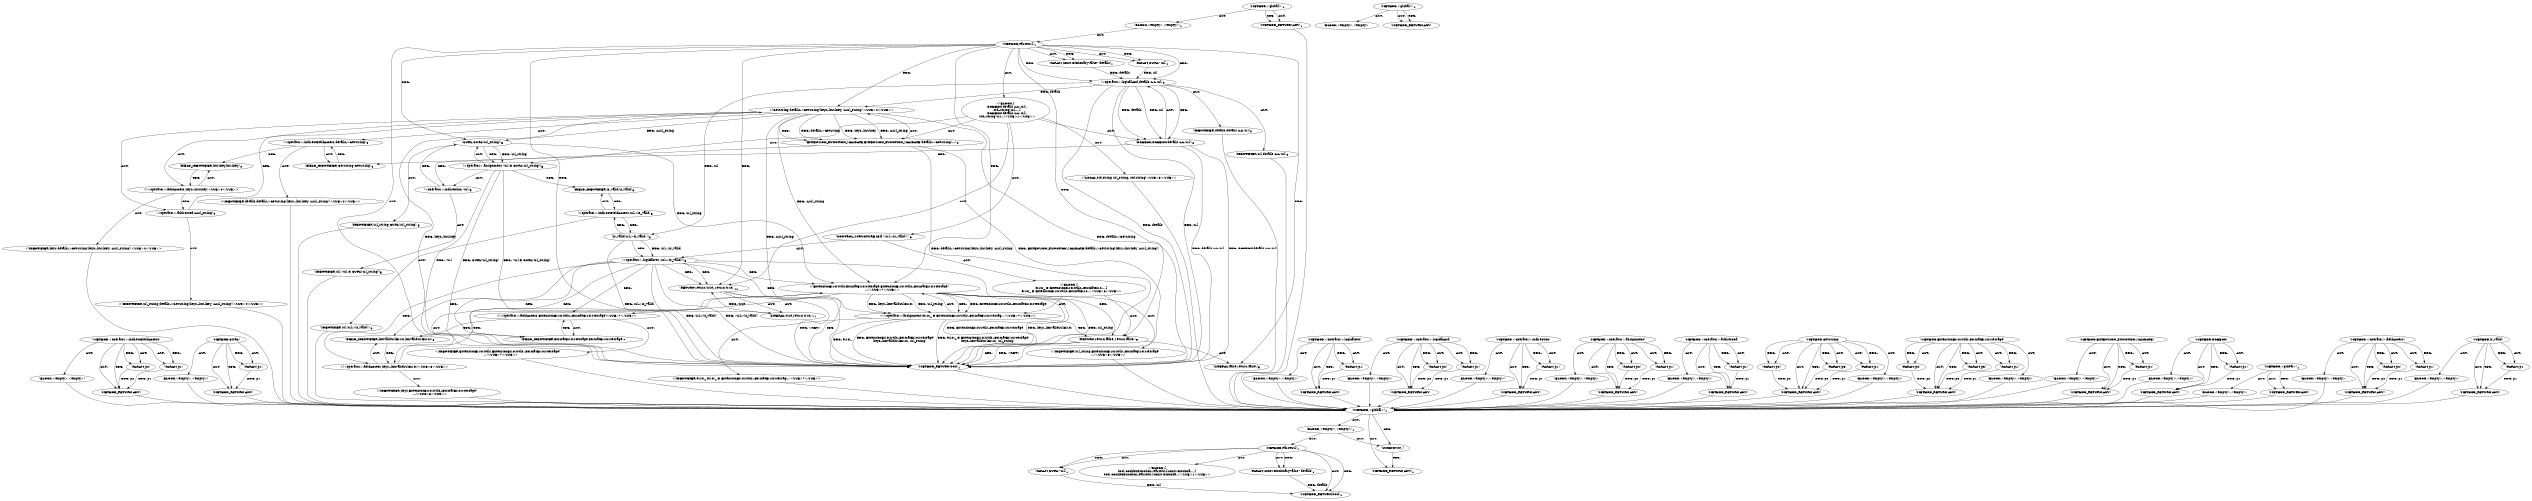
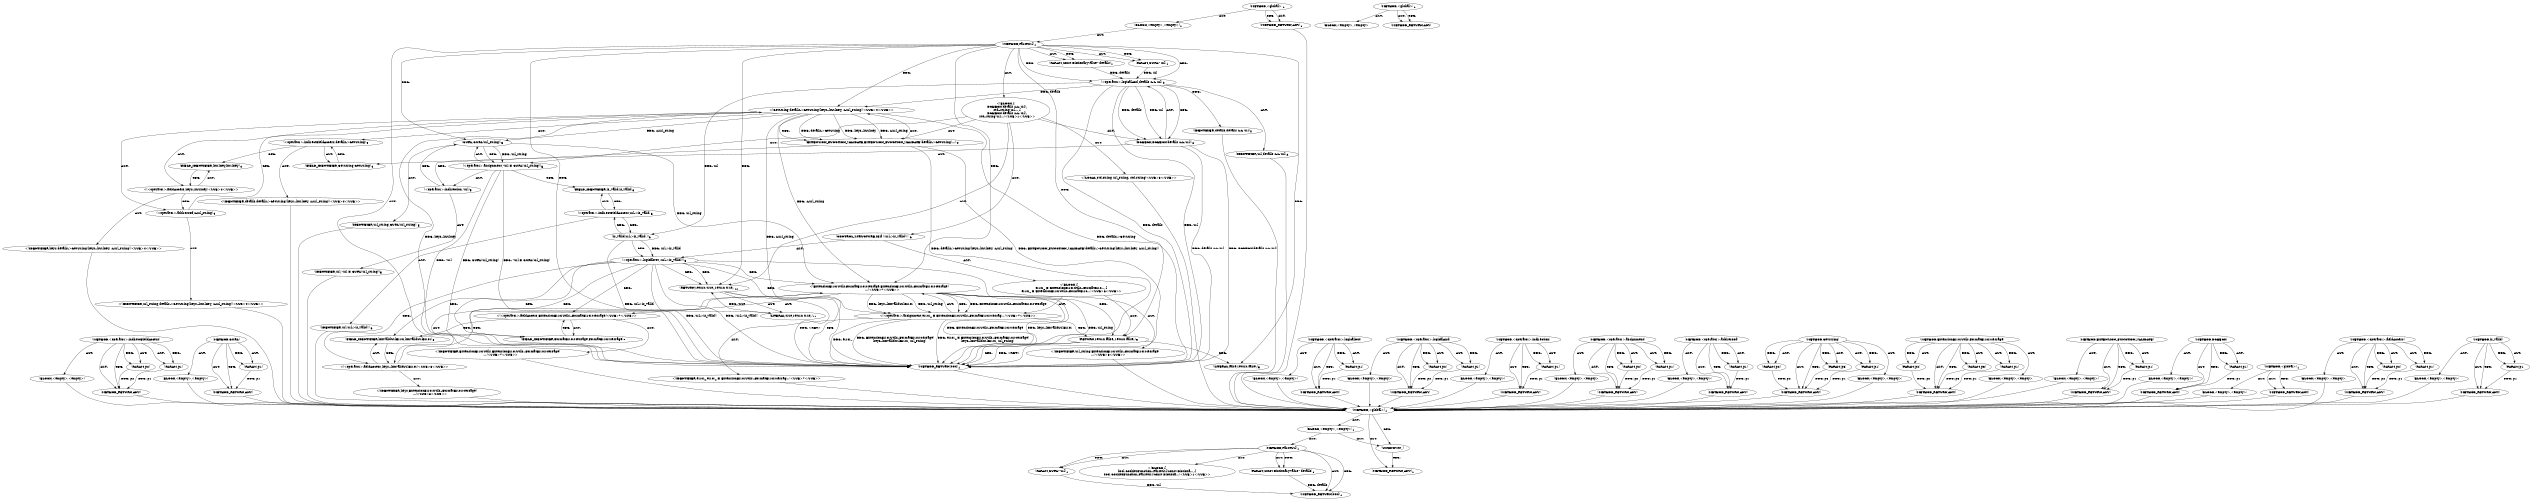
  digraph {
    n1 [label=<(METHOD,&lt;operator&gt;.indirectFieldAccess)>]
    n2 [label=<(PARAM,p1)>]
    n3 [label=<(PARAM,p2)>]
    n4 [label=<(BLOCK,&lt;empty&gt;,&lt;empty&gt;)>]
    n5 [label=<(METHOD_RETURN,ANY)>]
    n6 [label=<(METHOD,&lt;global&gt;)<SUB>1</SUB>>]
    n7 [label=<(BLOCK,&lt;empty&gt;,&lt;empty&gt;)<SUB>1</SUB>>]
    n8 [label=<(UNKNOWN,,)>]
    n9 [label=<(METHOD_RETURN,ANY)<SUB>1</SUB>>]
    n10 [label=<(METHOD,GURL)>]
    n11 [label=<(PARAM,p1)>]
    n12 [label=<(BLOCK,&lt;empty&gt;,&lt;empty&gt;)>]
    n13 [label=<(METHOD_RETURN,ANY)>]
    n14 [label=<(METHOD,&lt;global&gt;)<SUB>1</SUB>>]
    n15 [label=<(BLOCK,&lt;empty&gt;,&lt;empty&gt;)<SUB>1</SUB>>]
    n16 [label=<(METHOD_RETURN,ANY)<SUB>1</SUB>>]
    n17 [label=<(METHOD,ParseUrl)<SUB>1</SUB>>]
    n18 [label=<(PARAM,const DictionaryValue* details)<SUB>1</SUB>>]
    n19 [label=<(PARAM,GURL* url)<SUB>1</SUB>>]
    n20 [label="<(BLOCK,{\n   DCHECK(details &amp;&amp; url);\n   std::string url...,{\n   DCHECK(details &amp;&amp; url);\n   std::string url...)<SUB>1</SUB>>"]
    n21 [label=<(&lt;operator&gt;.logicalAnd,details &amp;&amp; url)<SUB>2</SUB>>]
    n22 [label="<(GetString,details-&gt;GetString(keys::kUrlKey, &amp;url_string))<SUB>4</SUB>>"]
    n23 [label=<(GURL,GURL(url_string))<SUB>5</SUB>>]
    n24 [label="<(ExtensionErrorUtils.FormatErrorMessage,ExtensionErrorUtils::FormatErrorMessage(\n      ...)<SUB>7</SUB>>"]
    n25 [label=<(RETURN,return false;,return false;)<SUB>9</SUB>>]
    n26 [label=<(LITERAL,false,return false;)<SUB>9</SUB>>]
    n27 [label=<(RETURN,return true;,return true;)<SUB>11</SUB>>]
    n28 [label=<(LITERAL,true,return true;)<SUB>11</SUB>>]
    n29 [label=<(METHOD_RETURN,bool)<SUB>1</SUB>>]
    n30 [label=<(DCHECK,DCHECK(details &amp;&amp; url))<SUB>2</SUB>>]
    n31 [label="<(LOCAL,std.string url_string: std.string)<SUB>3</SUB>>"]
    n32 [label=<(EXTENSION_FUNCTION_VALIDATE,EXTENSION_FUNCTION_VALIDATE(details-&gt;GetString(...)<SUB>4</SUB>>]
    n33 [label=<(&lt;operator&gt;.assignment,*url = GURL(url_string))<SUB>5</SUB>>]
    n34 [label=<(CONTROL_STRUCTURE,IF,if (!url-&gt;is_valid()))<SUB>6</SUB>>]
    n35 [label=<(IDENTIFIER,details,details &amp;&amp; url)<SUB>2</SUB>>]
    n36 [label=<(IDENTIFIER,url,details &amp;&amp; url)<SUB>2</SUB>>]
    n37 [label=<(is_valid,url-&gt;is_valid())<SUB>6</SUB>>]
    n38 [label=<(&lt;operator&gt;.indirectFieldAccess,details-&gt;GetString)<SUB>4</SUB>>]
    n39 [label="<(&lt;operator&gt;.fieldAccess,keys::kUrlKey)<SUB>4</SUB>>"]
    n40 [label=<(&lt;operator&gt;.addressOf,&amp;url_string)<SUB>4</SUB>>]
    n41 [label=<(IDENTIFIER,url_string,GURL(url_string))<SUB>5</SUB>>]
    n42 [label="<(&lt;operator&gt;.assignment,error_ = ExtensionErrorUtils::FormatErrorMessag...)<SUB>7</SUB>>"]
    n43 [label="<(&lt;operator&gt;.fieldAccess,ExtensionErrorUtils::FormatErrorMessage)<SUB>7</SUB>>"]
    n44 [label="<(&lt;operator&gt;.fieldAccess,keys::kInvalidUrlError)<SUB>8</SUB>>"]
    n45 [label="<(IDENTIFIER,url_string,ExtensionErrorUtils::FormatErrorMessage(\n      ...)<SUB>8</SUB>>"]
    n46 [label=<(FIELD_IDENTIFIER,GetString,GetString)<SUB>4</SUB>>]
    n47 [label=<(&lt;operator&gt;.indirection,*url)<SUB>5</SUB>>]
    n48 [label=<(FIELD_IDENTIFIER,is_valid,is_valid)<SUB>6</SUB>>]
    n49 [label=<(&lt;operator&gt;.logicalNot,!url-&gt;is_valid())<SUB>6</SUB>>]
    n50 [label="<(BLOCK,{\n     error_ = ExtensionErrorUtils::FormatErro...,{\n     error_ = ExtensionErrorUtils::FormatErro...)<SUB>6</SUB>>"]
    n51 [label=<(&lt;operator&gt;.indirectFieldAccess,url-&gt;is_valid)<SUB>6</SUB>>]
    n52 [label=<(IDENTIFIER,url,*url = GURL(url_string))<SUB>5</SUB>>]
    n53 [label="<(IDENTIFIER,details,details-&gt;GetString(keys::kUrlKey, &amp;url_string))<SUB>4</SUB>>"]
    n54 [label=<(FIELD_IDENTIFIER,kUrlKey,kUrlKey)<SUB>4</SUB>>]
    n55 [label="<(IDENTIFIER,keys,details-&gt;GetString(keys::kUrlKey, &amp;url_string))<SUB>4</SUB>>"]
    n56 [label="<(IDENTIFIER,url_string,details-&gt;GetString(keys::kUrlKey, &amp;url_string))<SUB>4</SUB>>"]
    n57 [label=<(FIELD_IDENTIFIER,FormatErrorMessage,FormatErrorMessage)<SUB>7</SUB>>]
    n58 [label=<(FIELD_IDENTIFIER,kInvalidUrlError,kInvalidUrlError)<SUB>8</SUB>>]
    n59 [label="<(IDENTIFIER,error_,error_ = ExtensionErrorUtils::FormatErrorMessag...)<SUB>7</SUB>>"]
    n60 [label="<(IDENTIFIER,ExtensionErrorUtils,ExtensionErrorUtils::FormatErrorMessage(\n      ...)<SUB>7</SUB>>"]
    n61 [label="<(IDENTIFIER,keys,ExtensionErrorUtils::FormatErrorMessage(\n      ...)<SUB>8</SUB>>"]
    n62 [label=<(IDENTIFIER,url,url-&gt;is_valid())<SUB>6</SUB>>]
    n63 [label=<(METHOD,&lt;operator&gt;.logicalNot)>]
    n64 [label=<(PARAM,p1)>]
    n65 [label=<(BLOCK,&lt;empty&gt;,&lt;empty&gt;)>]
    n66 [label=<(METHOD_RETURN,ANY)>]
    n67 [label=<(METHOD,&lt;operator&gt;.logicalAnd)>]
    n68 [label=<(PARAM,p1)>]
    n69 [label=<(PARAM,p2)>]
    n70 [label=<(BLOCK,&lt;empty&gt;,&lt;empty&gt;)>]
    n71 [label=<(METHOD_RETURN,ANY)>]
    n72 [label=<(METHOD,&lt;operator&gt;.indirection)>]
    n73 [label=<(PARAM,p1)>]
    n74 [label=<(BLOCK,&lt;empty&gt;,&lt;empty&gt;)>]
    n75 [label=<(METHOD_RETURN,ANY)>]
    n76 [label=<(METHOD,&lt;operator&gt;.assignment)>]
    n77 [label=<(PARAM,p1)>]
    n78 [label=<(PARAM,p2)>]
    n79 [label=<(BLOCK,&lt;empty&gt;,&lt;empty&gt;)>]
    n80 [label=<(METHOD_RETURN,ANY)>]
    n81 [label=<(METHOD,&lt;operator&gt;.addressOf)>]
    n82 [label=<(PARAM,p1)>]
    n83 [label=<(BLOCK,&lt;empty&gt;,&lt;empty&gt;)>]
    n84 [label=<(METHOD_RETURN,ANY)>]
    n85 [label=<(METHOD,GetString)>]
    n86 [label=<(PARAM,p1)>]
    n87 [label=<(PARAM,p2)>]
    n88 [label=<(PARAM,p3)>]
    n89 [label=<(BLOCK,&lt;empty&gt;,&lt;empty&gt;)>]
    n90 [label=<(METHOD_RETURN,ANY)>]
    n91 [label=<(METHOD,ExtensionErrorUtils.FormatErrorMessage)>]
    n92 [label=<(PARAM,p1)>]
    n93 [label=<(PARAM,p2)>]
    n94 [label=<(PARAM,p3)>]
    n95 [label=<(BLOCK,&lt;empty&gt;,&lt;empty&gt;)>]
    n96 [label=<(METHOD_RETURN,ANY)>]
    n97 [label=<(METHOD,EXTENSION_FUNCTION_VALIDATE)>]
    n98 [label=<(PARAM,p1)>]
    n99 [label=<(BLOCK,&lt;empty&gt;,&lt;empty&gt;)>]
    n100 [label=<(METHOD_RETURN,ANY)>]
    n101 [label=<(METHOD,DCHECK)>]
    n102 [label=<(PARAM,p1)>]
    n103 [label=<(BLOCK,&lt;empty&gt;,&lt;empty&gt;)>]
    n104 [label=<(METHOD_RETURN,ANY)>]
    n105 [label=<(METHOD,&lt;global&gt;)<SUB>1</SUB>>]
    n106 [label=<(BLOCK,&lt;empty&gt;,&lt;empty&gt;)>]
    n107 [label=<(METHOD_RETURN,ANY)>]
    n108 [label=<(METHOD,&lt;operator&gt;.fieldAccess)>]
    n109 [label=<(PARAM,p1)>]
    n110 [label=<(PARAM,p2)>]
    n111 [label=<(BLOCK,&lt;empty&gt;,&lt;empty&gt;)>]
    n112 [label=<(METHOD_RETURN,ANY)>]
    n113 [label=<(METHOD,is_valid)>]
    n114 [label=<(PARAM,p1)>]
    n115 [label=<(BLOCK,&lt;empty&gt;,&lt;empty&gt;)>]
    n116 [label=<(METHOD_RETURN,ANY)>]
    n117 [label=<(METHOD,ParseUrl)<SUB>1</SUB>>]
    n118 [label=<(PARAM,const DictionaryValue* details)<SUB>1</SUB>>]
    n119 [label=<(PARAM,GURL* url)<SUB>1</SUB>>]
    n120 [label="<(BLOCK,{\nbool CookiesFunction::ParseUrl(const Dictiona...,{\nbool CookiesFunction::ParseUrl(const Dictiona...)<SUB>1</SUB>>"]
    n121 [label=<(METHOD_RETURN,bool)<SUB>1</SUB>>]
    n122 [label=<(METHOD,&lt;global&gt;)<SUB>1</SUB>>]
    n123 [label=<(BLOCK,&lt;empty&gt;,&lt;empty&gt;)>]
    n124 [label=<(METHOD_RETURN,ANY)>]
    n1 -> n2 [label="AST: "]
    n1 -> n2 [label="DDG: "]
    n1 -> n3 [label="AST: "]
    n1 -> n3 [label="DDG: "]
    n1 -> n4 [label="AST: "]
    n1 -> n5 [label="AST: "]
    n1 -> n5 [label="CFG: "]
    n2 -> n5 [label="DDG: p1"]
    n3 -> n5 [label="DDG: p2"]
    n4 -> n6
    n5 -> n6
    n6 -> n7 [label="AST: "]
    n6 -> n8 [label="CFG: "]
    n6 -> n9 [label="AST: "]
    n7 -> n8 [label="AST: "]
    n7 -> n117 [label="AST: "]
    n8 -> n9 [label="CFG: "]
    n10 -> n11 [label="AST: "]
    n10 -> n11 [label="DDG: "]
    n10 -> n12 [label="AST: "]
    n10 -> n13 [label="AST: "]
    n10 -> n13 [label="CFG: "]
    n11 -> n13 [label="DDG: p1"]
    n12 -> n6
    n13 -> n6
    n14 -> n15 [label="AST: "]
    n14 -> n16 [label="AST: "]
    n14 -> n16 [label="CFG: "]
    n15 -> n17 [label="AST: "]
    n16 -> n6
    n17 -> n18 [label="AST: "]
    n17 -> n18 [label="DDG: "]
    n17 -> n19 [label="AST: "]
    n17 -> n19 [label="DDG: "]
    n17 -> n20 [label="AST: "]
    n17 -> n21 [label="CFG: "]
    n17 -> n21 [label="DDG: "]
    n17 -> n22 [label="DDG: "]
    n17 -> n23 [label="DDG: "]
    n17 -> n24 [label="DDG: "]
    n17 -> n25 [label="DDG: "]
    n17 -> n26 [label="DDG: "]
    n17 -> n27 [label="DDG: "]
    n17 -> n28 [label="DDG: "]
    n17 -> n29 [label="AST: "]
    n18 -> n21 [label="DDG: details"]
    n19 -> n21 [label="DDG: url"]
    n20 -> n27 [label="AST: "]
    n20 -> n30 [label="AST: "]
    n20 -> n31 [label="AST: "]
    n20 -> n32 [label="AST: "]
    n20 -> n33 [label="AST: "]
    n20 -> n34 [label="AST: "]
    n21 -> n22 [label="DDG: details"]
    n21 -> n29 [label="DDG: details"]
    n21 -> n29 [label="DDG: url"]
    n21 -> n30 [label="CFG: "]
    n21 -> n30 [label="DDG: details"]
    n21 -> n30 [label="DDG: url"]
-   n21 -> n35 [label="AST: "]
+   n21 -> n35 [label="DDG: "]
    n21 -> n36 [label="AST: "]
    n21 -> n37 [label="DDG: url"]
    n22 -> n23 [label="DDG: &amp;url_string"]
    n22 -> n24 [label="DDG: &amp;url_string"]
    n22 -> n29 [label="DDG: details-&gt;GetString"]
    n22 -> n29 [label="DDG: keys::kUrlKey"]
    n22 -> n29 [label="DDG: &amp;url_string"]
    n22 -> n32 [label="CFG: "]
    n22 -> n32 [label="DDG: details-&gt;GetString"]
    n22 -> n32 [label="DDG: keys::kUrlKey"]
    n22 -> n32 [label="DDG: &amp;url_string"]
    n22 -> n38 [label="AST: "]
    n22 -> n39 [label="AST: "]
    n22 -> n40 [label="AST: "]
    n23 -> n24 [label="DDG: url_string"]
    n23 -> n33 [label="CFG: "]
    n23 -> n33 [label="DDG: url_string"]
    n23 -> n41 [label="AST: "]
    n24 -> n29 [label="DDG: ExtensionErrorUtils::FormatErrorMessage"]
    n24 -> n29 [label="DDG: keys::kInvalidUrlError"]
    n24 -> n29 [label="DDG: url_string"]
    n24 -> n42 [label="CFG: "]
    n24 -> n42 [label="DDG: ExtensionErrorUtils::FormatErrorMessage"]
    n24 -> n42 [label="DDG: keys::kInvalidUrlError"]
    n24 -> n42 [label="DDG: url_string"]
    n24 -> n43 [label="AST: "]
    n24 -> n44 [label="AST: "]
    n24 -> n45 [label="AST: "]
-   n25 -> n26 [label="AST: "]
+   n25 -> n26 [label="CDG: "]
    n25 -> n29 [label="CFG: "]
    n25 -> n29 [label="DDG: &lt;RET&gt;"]
    n27 -> n28 [label="AST: "]
    n27 -> n29 [label="CFG: "]
    n27 -> n29 [label="DDG: &lt;RET&gt;"]
    n28 -> n27 [label="DDG: true"]
    n29 -> n6
    n30 -> n21 [label="AST: "]
    n30 -> n29 [label="DDG: details &amp;&amp; url"]
    n30 -> n29 [label="DDG: DCHECK(details &amp;&amp; url)"]
-   n30 -> n46 [label="CFG: "]
+   n30 -> n46 [label="AST: "]
    n31 -> n6
    n32 -> n22 [label="AST: "]
    n32 -> n29 [label="DDG: details-&gt;GetString(keys::kUrlKey, &amp;url_string)"]
    n32 -> n29 [label="DDG: EXTENSION_FUNCTION_VALIDATE(details-&gt;GetString(keys::kUrlKey, &amp;url_string))"]
    n32 -> n47 [label="CFG: "]
    n33 -> n23 [label="AST: "]
    n33 -> n29 [label="DDG: *url"]
    n33 -> n29 [label="DDG: GURL(url_string)"]
    n33 -> n29 [label="DDG: *url = GURL(url_string)"]
    n33 -> n47 [label="AST: "]
    n33 -> n48 [label="CFG: "]
    n34 -> n49 [label="AST: "]
    n34 -> n50 [label="AST: "]
    n35 -> n6
    n36 -> n6
    n37 -> n29 [label="DDG: url-&gt;is_valid"]
    n37 -> n49 [label="CFG: "]
    n37 -> n49 [label="DDG: url-&gt;is_valid"]
    n37 -> n51 [label="CDG: "]
    n38 -> n46 [label="AST: "]
    n38 -> n53 [label="AST: "]
    n38 -> n54 [label="CFG: "]
    n39 -> n40 [label="CFG: "]
    n39 -> n54 [label="AST: "]
    n39 -> n55 [label="AST: "]
    n40 -> n22 [label="CFG: "]
    n40 -> n56 [label="AST: "]
    n41 -> n6
    n42 -> n24 [label="AST: "]
    n42 -> n25 [label="CFG: "]
    n42 -> n29 [label="DDG: ExtensionErrorUtils::FormatErrorMessage(\n         keys::kInvalidUrlError, url_string)"]
    n42 -> n29 [label="DDG: error_ = ExtensionErrorUtils::FormatErrorMessage(\n         keys::kInvalidUrlError, url_string)"]
    n42 -> n29 [label="DDG: error_"]
    n42 -> n59 [label="AST: "]
    n43 -> n57 [label="AST: "]
    n43 -> n58 [label="CFG: "]
    n43 -> n60 [label="AST: "]
    n44 -> n24 [label="CFG: "]
    n44 -> n58 [label="AST: "]
    n44 -> n61 [label="AST: "]
    n45 -> n6
    n46 -> n38 [label="CFG: "]
    n47 -> n23 [label="CFG: "]
    n47 -> n52 [label="AST: "]
    n48 -> n51 [label="CFG: "]
    n49 -> n24 [label="CDG: "]
    n49 -> n25 [label="CDG: "]
    n49 -> n27 [label="CFG: "]
    n49 -> n27 [label="CDG: "]
    n49 -> n29 [label="DDG: url-&gt;is_valid()"]
    n49 -> n29 [label="DDG: !url-&gt;is_valid()"]
    n49 -> n42 [label="CDG: "]
    n49 -> n43 [label="CDG: "]
    n49 -> n44 [label="CDG: "]
    n49 -> n57 [label="CFG: "]
    n49 -> n57 [label="CDG: "]
    n49 -> n58 [label="CDG: "]
    n50 -> n25 [label="AST: "]
    n50 -> n42 [label="AST: "]
    n51 -> n37 [label="CFG: "]
    n51 -> n48 [label="AST: "]
    n51 -> n62 [label="AST: "]
    n52 -> n6
    n53 -> n6
    n54 -> n39 [label="CFG: "]
    n55 -> n6
    n56 -> n6
    n57 -> n43 [label="CFG: "]
    n58 -> n44 [label="CFG: "]
    n59 -> n6
    n60 -> n6
    n61 -> n6
    n62 -> n6
    n63 -> n64 [label="AST: "]
    n63 -> n64 [label="DDG: "]
    n63 -> n65 [label="AST: "]
    n63 -> n66 [label="AST: "]
    n63 -> n66 [label="CFG: "]
    n64 -> n66 [label="DDG: p1"]
    n65 -> n6
    n66 -> n6
    n67 -> n68 [label="AST: "]
    n67 -> n68 [label="DDG: "]
    n67 -> n69 [label="AST: "]
    n67 -> n69 [label="DDG: "]
    n67 -> n70 [label="AST: "]
    n67 -> n71 [label="AST: "]
    n67 -> n71 [label="CFG: "]
    n68 -> n71 [label="DDG: p1"]
    n69 -> n71 [label="DDG: p2"]
    n70 -> n6
    n71 -> n6
    n72 -> n73 [label="AST: "]
    n72 -> n73 [label="DDG: "]
    n72 -> n74 [label="AST: "]
    n72 -> n75 [label="AST: "]
    n72 -> n75 [label="CFG: "]
    n73 -> n75 [label="DDG: p1"]
    n74 -> n6
    n75 -> n6
    n76 -> n77 [label="AST: "]
    n76 -> n77 [label="DDG: "]
    n76 -> n78 [label="AST: "]
    n76 -> n78 [label="DDG: "]
    n76 -> n79 [label="AST: "]
    n76 -> n80 [label="AST: "]
    n76 -> n80 [label="CFG: "]
    n77 -> n80 [label="DDG: p1"]
    n78 -> n80 [label="DDG: p2"]
    n79 -> n6
    n80 -> n6
    n81 -> n82 [label="AST: "]
    n81 -> n82 [label="DDG: "]
    n81 -> n83 [label="AST: "]
    n81 -> n84 [label="AST: "]
    n81 -> n84 [label="CFG: "]
    n82 -> n84 [label="DDG: p1"]
    n83 -> n6
    n84 -> n6
    n85 -> n86 [label="AST: "]
    n85 -> n86 [label="DDG: "]
    n85 -> n87 [label="AST: "]
    n85 -> n87 [label="DDG: "]
    n85 -> n88 [label="AST: "]
    n85 -> n88 [label="DDG: "]
    n85 -> n89 [label="AST: "]
    n85 -> n90 [label="AST: "]
    n85 -> n90 [label="CFG: "]
    n86 -> n90 [label="DDG: p1"]
    n87 -> n90 [label="DDG: p2"]
    n88 -> n90 [label="DDG: p3"]
    n89 -> n6
    n90 -> n6
    n91 -> n92 [label="AST: "]
    n91 -> n92 [label="DDG: "]
    n91 -> n93 [label="AST: "]
    n91 -> n93 [label="DDG: "]
    n91 -> n94 [label="AST: "]
    n91 -> n94 [label="DDG: "]
    n91 -> n95 [label="AST: "]
    n91 -> n96 [label="AST: "]
    n91 -> n96 [label="CFG: "]
    n92 -> n96 [label="DDG: p1"]
    n93 -> n96 [label="DDG: p2"]
    n94 -> n96 [label="DDG: p3"]
    n95 -> n6
    n96 -> n6
    n97 -> n98 [label="AST: "]
    n97 -> n98 [label="DDG: "]
    n97 -> n99 [label="AST: "]
    n97 -> n100 [label="AST: "]
    n97 -> n100 [label="CFG: "]
    n98 -> n100 [label="DDG: p1"]
    n99 -> n6
    n100 -> n6
    n101 -> n102 [label="AST: "]
    n101 -> n102 [label="DDG: "]
    n101 -> n103 [label="AST: "]
    n101 -> n104 [label="AST: "]
    n101 -> n104 [label="CFG: "]
    n102 -> n104 [label="DDG: p1"]
    n103 -> n6
    n104 -> n6
    n105 -> n106 [label="AST: "]
    n105 -> n107 [label="AST: "]
    n105 -> n107 [label="CFG: "]
    n106 -> n6
    n107 -> n6
    n108 -> n109 [label="AST: "]
    n108 -> n109 [label="DDG: "]
    n108 -> n110 [label="AST: "]
    n108 -> n110 [label="DDG: "]
    n108 -> n111 [label="AST: "]
    n108 -> n112 [label="AST: "]
    n108 -> n112 [label="CFG: "]
    n109 -> n112 [label="DDG: p1"]
    n110 -> n112 [label="DDG: p2"]
    n111 -> n6
    n112 -> n6
    n113 -> n114 [label="AST: "]
    n113 -> n114 [label="DDG: "]
    n113 -> n115 [label="AST: "]
    n113 -> n116 [label="AST: "]
    n113 -> n116 [label="CFG: "]
    n114 -> n116 [label="DDG: p1"]
    n115 -> n6
    n116 -> n6
    n117 -> n118 [label="AST: "]
    n117 -> n118 [label="DDG: "]
    n117 -> n119 [label="AST: "]
    n117 -> n119 [label="DDG: "]
    n117 -> n120 [label="AST: "]
    n117 -> n121 [label="AST: "]
    n117 -> n121 [label="CFG: "]
    n118 -> n121 [label="DDG: details"]
    n119 -> n121 [label="DDG: url"]
    n122 -> n123 [label="AST: "]
    n122 -> n124 [label="AST: "]
    n122 -> n124 [label="CFG: "]
  }
